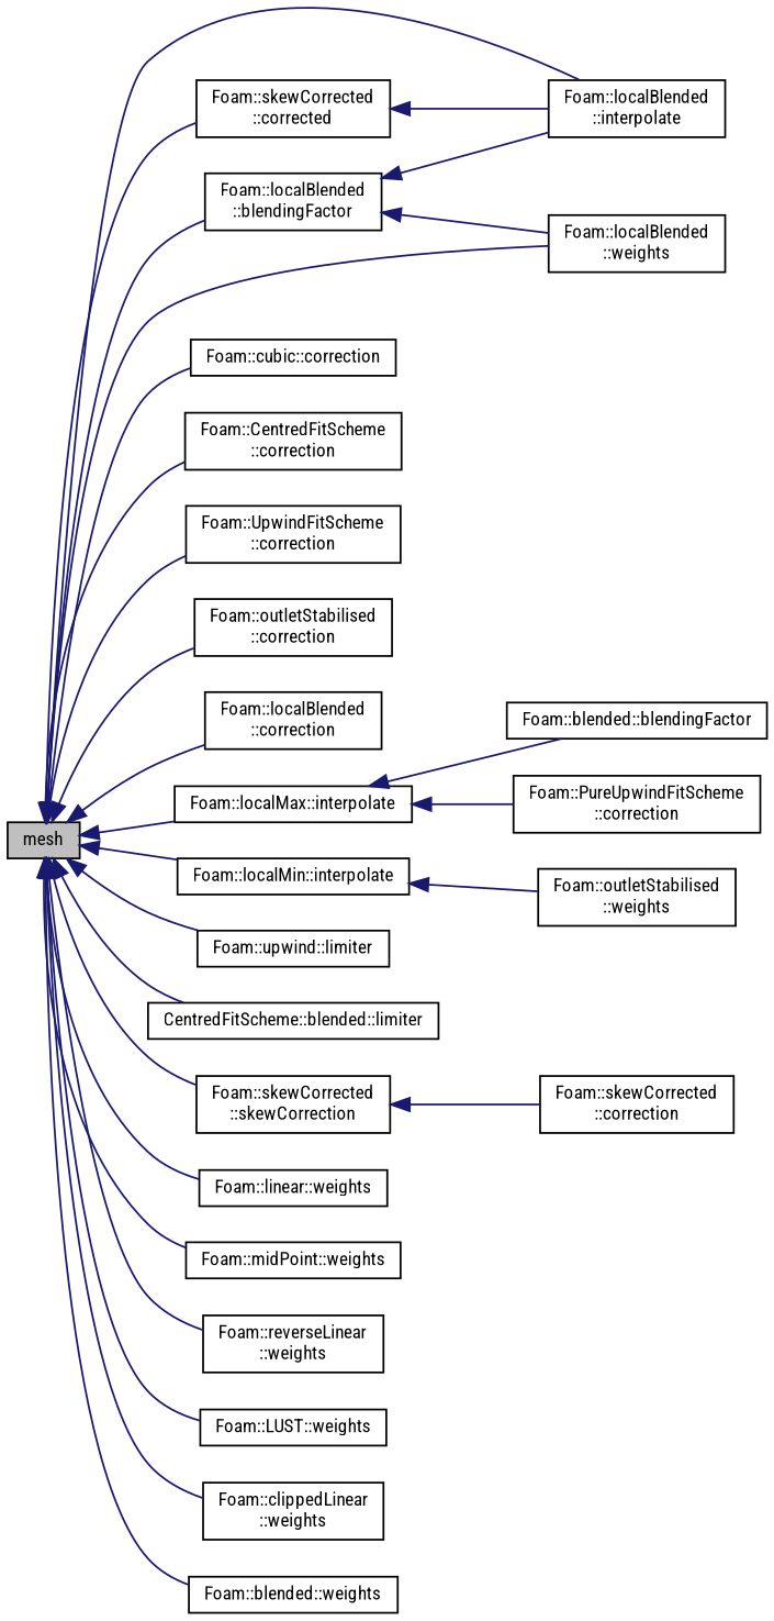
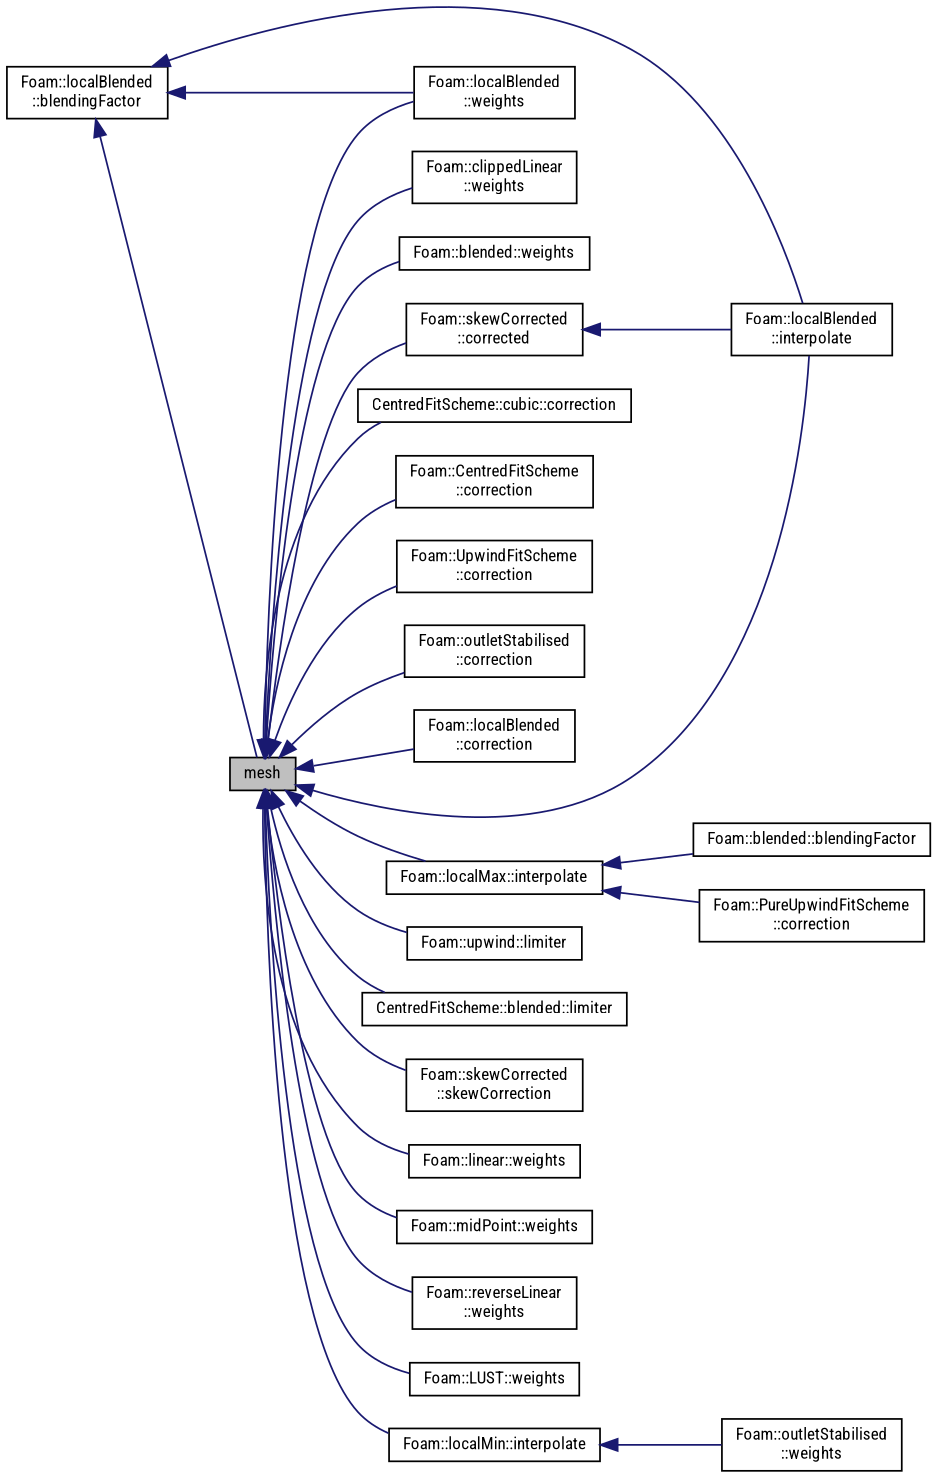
  digraph {
    fontname="Roboto Condensed"
    rankdir=LR
    node [color=black fontname="Roboto Condensed" fontsize=10 shape=record]
    edge [color=midnightblue dir=back fontname="Roboto Condensed" fontsize=10 labelfontname=FreeSans labelfontsize=10 style=solid]
    n1 [fillcolor=grey75 fontcolor=black height=0.2 label=mesh style=filled width=0.4]
    n2 [height=0.2 label="Foam::localBlended\l::blendingFactor" width=0.4]
    n3 [height=0.2 label="Foam::localBlended\l::interpolate" width=0.4]
    n4 [height=0.2 label="Foam::localBlended\l::weights" width=0.4]
    n5 [height=0.2 label="Foam::skewCorrected\l::corrected" width=0.4]
-   n6 [height=0.2 label="Foam::cubic::correction" width=0.4]
+   n6 [height=0.2 label="CentredFitScheme::cubic::correction" width=0.4]
    n7 [height=0.2 label="Foam::CentredFitScheme\l::correction" width=0.4]
    n8 [height=0.2 label="Foam::UpwindFitScheme\l::correction" width=0.4]
    n9 [height=0.2 label="Foam::outletStabilised\l::correction" width=0.4]
    n10 [height=0.2 label="Foam::localBlended\l::correction" width=0.4]
    n11 [height=0.2 label="Foam::localMax::interpolate" width=0.4]
    n12 [height=0.2 label="Foam::localMin::interpolate" width=0.4]
    n13 [height=0.2 label="Foam::upwind::limiter" width=0.4]
    n14 [height=0.2 label="CentredFitScheme::blended::limiter" width=0.4]
    n15 [height=0.2 label="Foam::skewCorrected\l::skewCorrection" width=0.4]
    n16 [height=0.2 label="Foam::linear::weights" width=0.4]
    n17 [height=0.2 label="Foam::midPoint::weights" width=0.4]
    n18 [height=0.2 label="Foam::reverseLinear\l::weights" width=0.4]
    n19 [height=0.2 label="Foam::LUST::weights" width=0.4]
    n20 [height=0.2 label="Foam::clippedLinear\l::weights" width=0.4]
    n21 [height=0.2 label="Foam::blended::weights" width=0.4]
    n22 [height=0.2 label="Foam::blended::blendingFactor" width=0.4]
-   n23 [height=0.2 label="Foam::skewCorrected\l::correction" width=0.4]
    n24 [height=0.2 label="Foam::PureUpwindFitScheme\l::correction" width=0.4]
    n25 [height=0.2 label="Foam::outletStabilised\l::weights" width=0.4]
-   n1 -> n2
+   n2 -> n1
    n1 -> n3
    n1 -> n4
    n1 -> n5
    n1 -> n6
    n1 -> n7
    n1 -> n8
    n1 -> n9
    n1 -> n10
    n1 -> n11
    n1 -> n12
    n1 -> n13
    n1 -> n14
    n1 -> n15
    n1 -> n16
    n1 -> n17
    n1 -> n18
    n1 -> n19
    n1 -> n20
    n1 -> n21
    n2 -> n3
    n2 -> n4
    n5 -> n3
    n11 -> n22
    n11 -> n24
    n12 -> n25
-   n15 -> n23
  }
